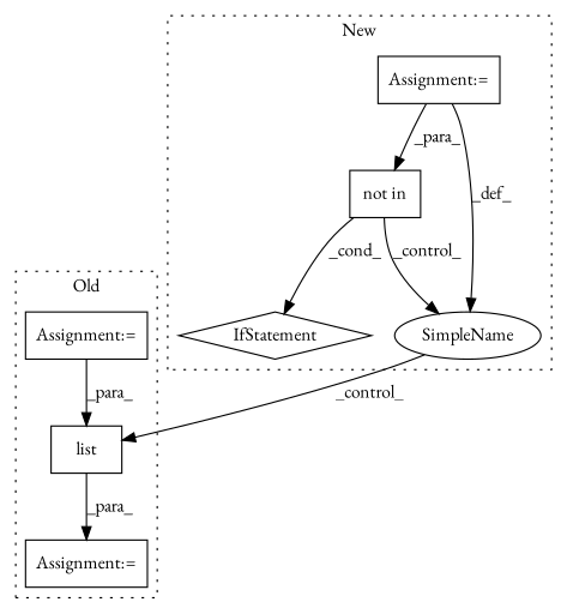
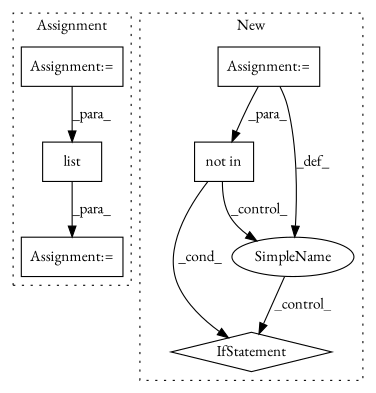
  digraph {
    fontname="EB Garamond"
    node [a=7 fontname="EB Garamond" l=1 shape=box]
    edge [fontname="EB Garamond"]
    n1 [a=32 l="5,1" label=list s="1436,1507"]
    n2 [label="Assignment:=" s=1435]
    n3 [label="Assignment:=" s=1024]
    n4 [a=108 l=34 label="not in" s=1761]
    n5 [a=25 l="4,2" label=IfStatement s="1719,1796" shape=diamond]
    n6 [a=42 l=4 label=SimpleName s=1688 shape=ellipse]
    n7 [l="53,2" label="Assignment:=" s="1631,1709"]
    subgraph cluster_1 {
-     label=Old
+     label=Assignment
      style=dotted
      n1
      n2
      n3
    }
    subgraph cluster_2 {
      label=New
      style=dotted
      n4
      n5
      n6
      n7
    }
    n1 -> n2 [label=_para_]
    n3 -> n1 [label=_para_]
    n4 -> n5 [label=_cond_]
    n4 -> n6 [label=_control_]
-   n6 -> n1 [label=_control_]
+   n6 -> n5 [label=_control_]
    n7 -> n4 [label=_para_]
    n7 -> n6 [label=_def_]
  }
